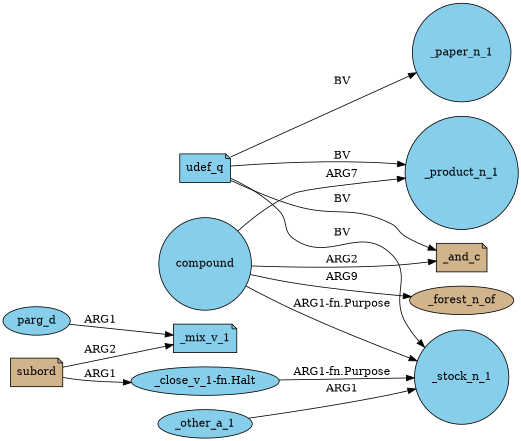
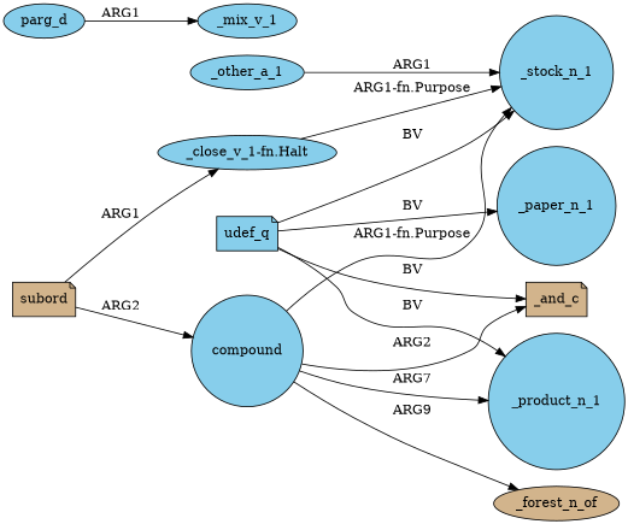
  digraph {
    rankdir=LR
    node [fillcolor=skyblue shape=circle style=filled]
    _stock_n_1
    _other_a_1 [shape=ellipse]
    udef_q [shape=note]
    _product_n_1
    _and_c [fillcolor=tan shape=note]
    _paper_n_1
    _forest_n_of [fillcolor=tan shape=ellipse]
    compound
-   _mix_v_1 [shape=note]
+   _mix_v_1 [shape=ellipse]
    parg_d [shape=ellipse]
    "_close_v_1-fn.Halt" [shape=ellipse]
    subord [fillcolor=tan shape=note]
    _other_a_1 -> _stock_n_1 [label=ARG1]
    udef_q -> _stock_n_1 [label=BV]
    udef_q -> _product_n_1 [label=BV]
    udef_q -> _and_c [label=BV]
    udef_q -> _paper_n_1 [label=BV]
    compound -> _stock_n_1 [label="ARG1-fn.Purpose"]
    compound -> _product_n_1 [label=ARG7]
    compound -> _and_c [label=ARG2]
    compound -> _forest_n_of [label=ARG9]
    parg_d -> _mix_v_1 [label=ARG1]
    "_close_v_1-fn.Halt" -> _stock_n_1 [label="ARG1-fn.Purpose"]
-   subord -> _mix_v_1 [label=ARG2]
+   subord -> compound [label=ARG2]
    subord -> "_close_v_1-fn.Halt" [label=ARG1]
  }
